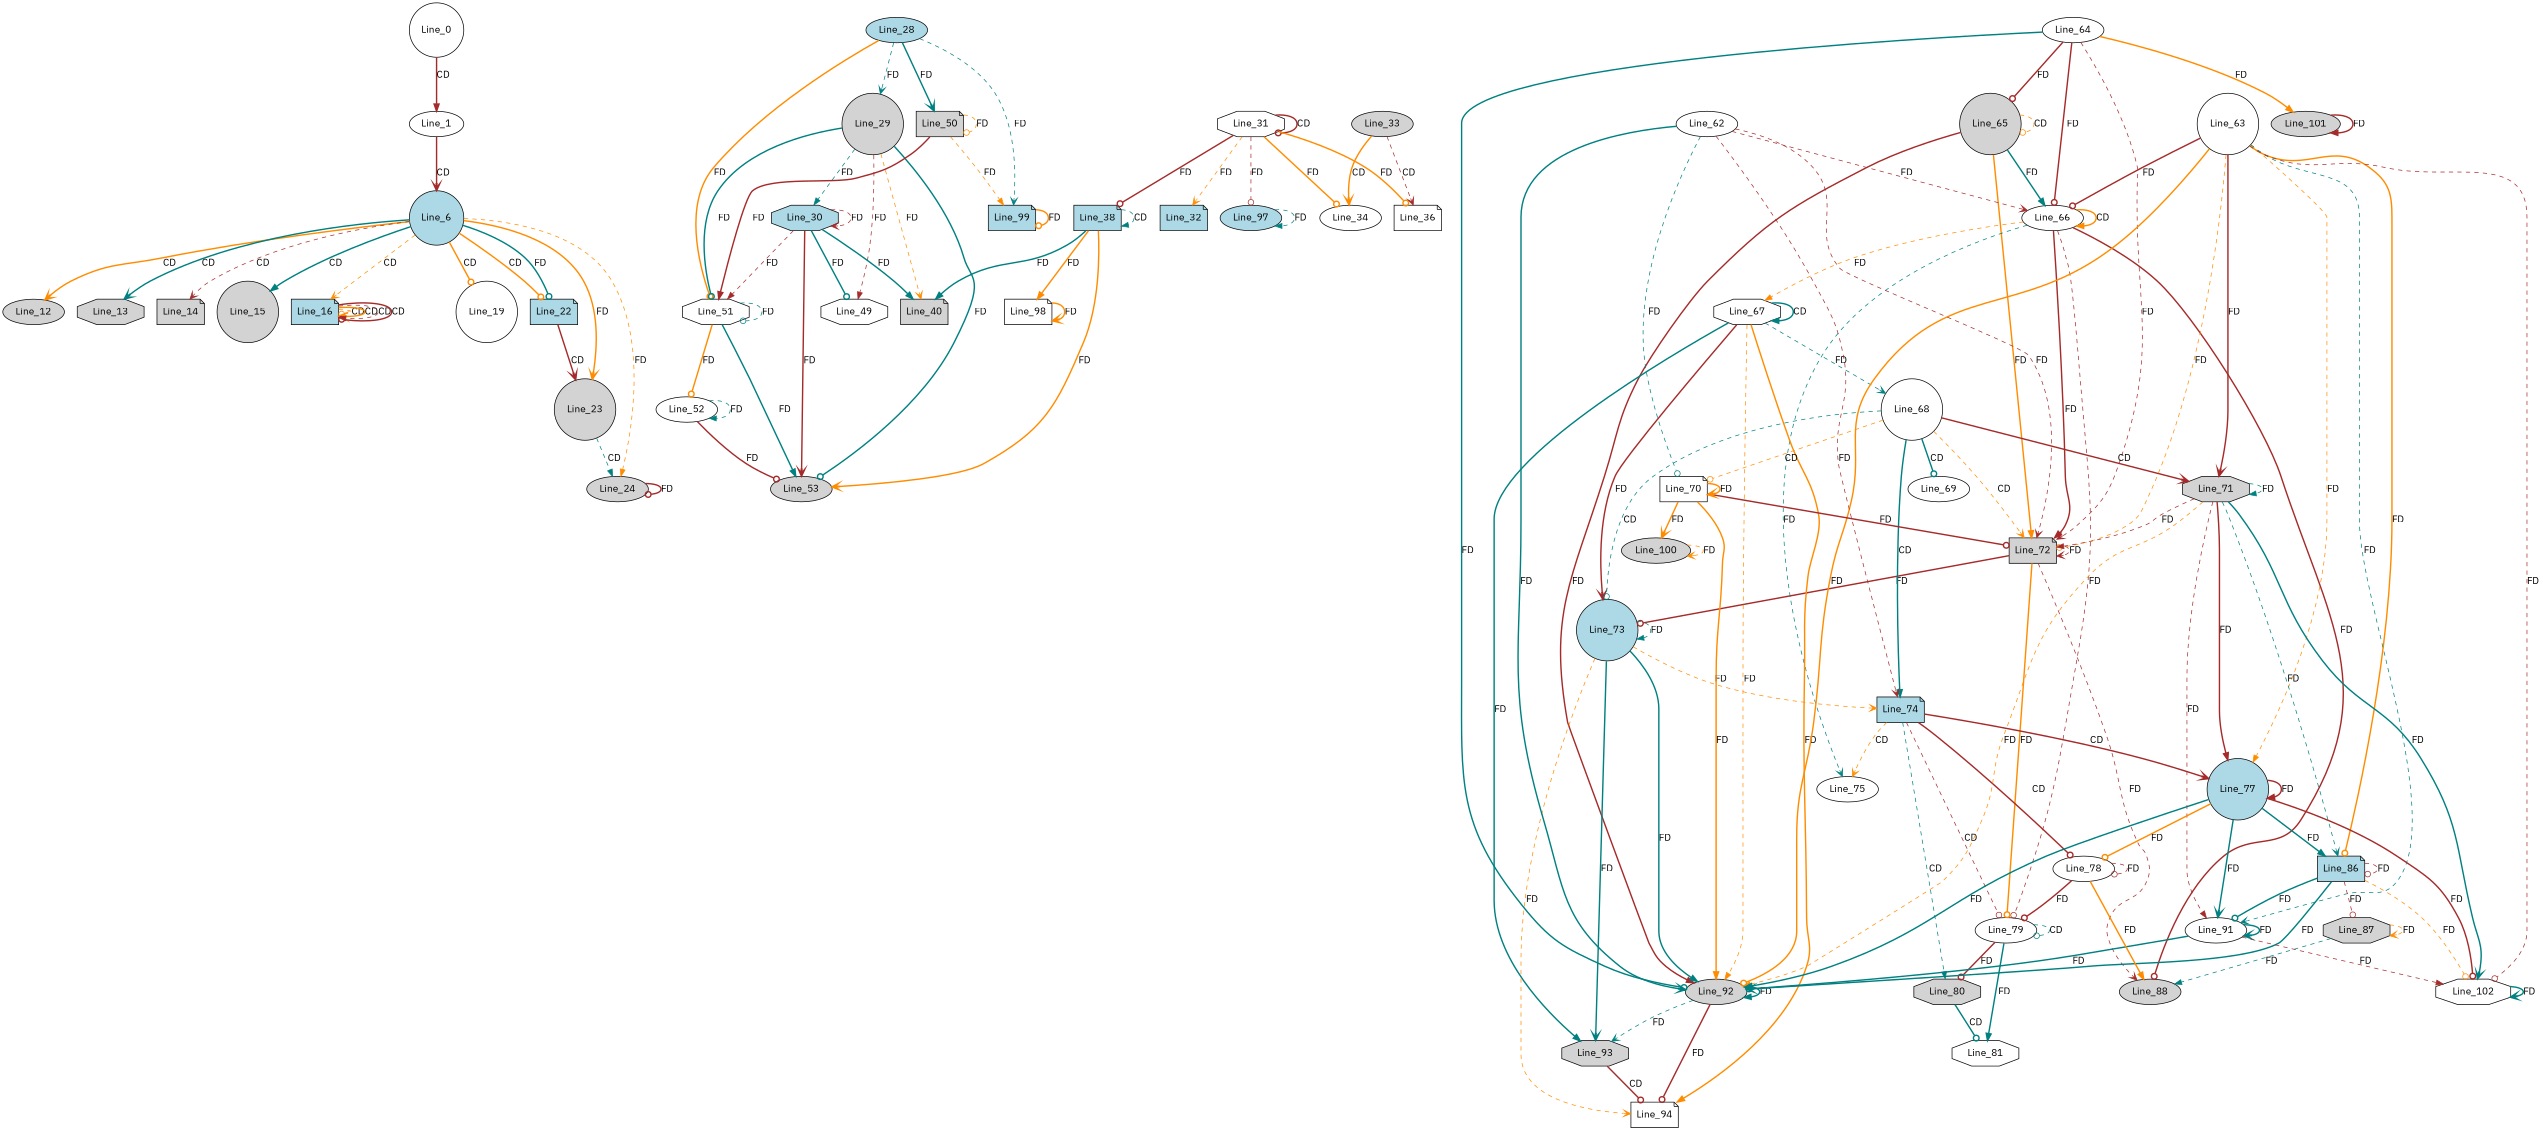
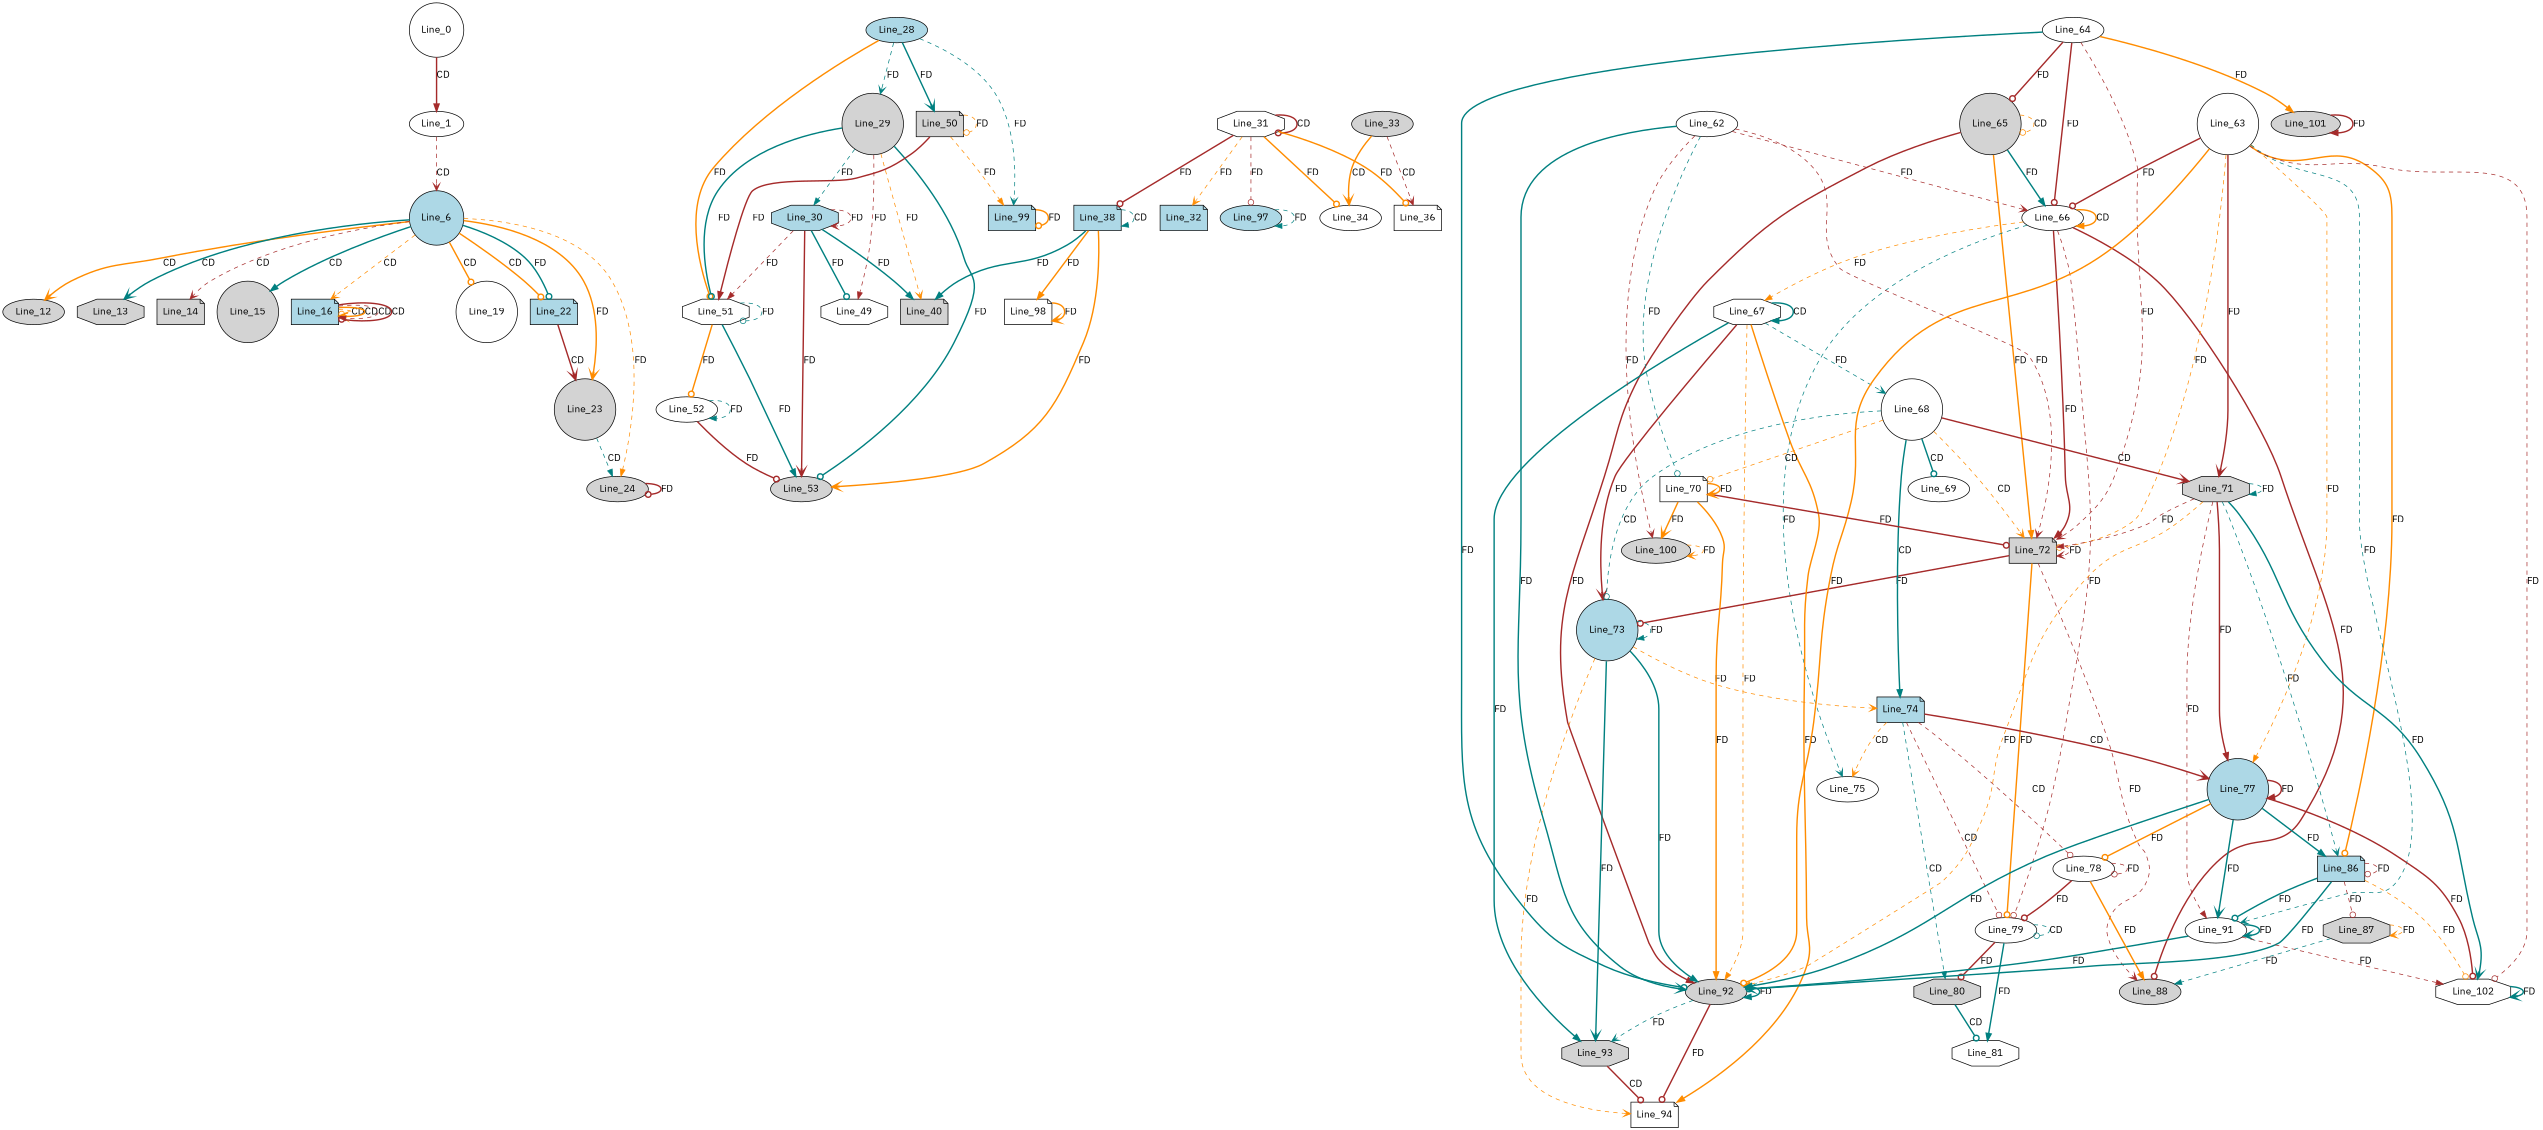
  digraph {
    fontname="IBM Plex Sans"
    node [fillcolor=white fontname="IBM Plex Sans" shape=ellipse style=filled]
    edge [arrowhead=odot color=brown fontname="IBM Plex Sans" style=bold]
    Line_0 [shape=circle]
    Line_1
    n3 [fillcolor=lightblue label=Line_6 shape=circle]
    Line_12 [fillcolor=lightgrey]
    Line_13 [fillcolor=lightgrey shape=octagon]
    Line_14 [fillcolor=lightgrey shape=note]
    Line_15 [fillcolor=lightgrey shape=circle]
    Line_16 [fillcolor=lightblue shape=note]
    Line_19 [shape=circle]
    Line_22 [fillcolor=lightblue shape=note]
    Line_23 [fillcolor=lightgrey shape=circle]
    Line_24 [fillcolor=lightgrey]
    Line_28 [fillcolor=lightblue]
    Line_29 [fillcolor=lightgrey shape=circle]
    Line_50 [fillcolor=lightgrey shape=note]
    Line_51 [shape=octagon]
    Line_99 [fillcolor=lightblue shape=note]
    Line_30 [fillcolor=lightblue shape=octagon]
    Line_40 [fillcolor=lightgrey shape=note]
    Line_49 [shape=octagon]
    Line_53 [fillcolor=lightgrey]
    Line_52
    Line_31 [shape=octagon]
    Line_32 [fillcolor=lightblue shape=note]
    Line_34
    Line_36 [shape=note]
    Line_38 [fillcolor=lightblue shape=note]
    Line_97 [fillcolor=lightblue]
    Line_98 [shape=note]
    Line_33 [fillcolor=lightgrey]
    Line_65 [fillcolor=lightgrey shape=circle]
    Line_66
    Line_72 [fillcolor=lightgrey shape=note]
    Line_92 [fillcolor=lightgrey]
    Line_67 [shape=octagon]
    Line_79
    Line_88 [fillcolor=lightgrey]
    Line_75
    Line_73 [fillcolor=lightblue shape=circle]
    Line_93 [fillcolor=lightgrey shape=octagon]
    Line_94 [shape=note]
    Line_64
    Line_101 [fillcolor=lightgrey]
    Line_68 [shape=circle]
    Line_74 [fillcolor=lightblue shape=note]
    Line_80 [fillcolor=lightgrey shape=octagon]
    Line_81 [shape=octagon]
    Line_63 [shape=circle]
    Line_71 [fillcolor=lightgrey shape=octagon]
    Line_77 [fillcolor=lightblue shape=circle]
    Line_86 [fillcolor=lightblue shape=note]
    Line_91
    Line_102 [shape=octagon]
    Line_78
    Line_87 [fillcolor=lightgrey shape=octagon]
    Line_62
    Line_70 [shape=note]
    Line_100 [fillcolor=lightgrey]
    Line_69
    Line_0 -> Line_1 [arrowhead=normal label=CD]
-   Line_1 -> n3 [arrowhead=vee label=CD]
+   Line_1 -> n3 [arrowhead=vee label=CD style=dashed]
    n3 -> Line_12 [arrowhead=vee color=darkorange label=CD]
    n3 -> Line_13 [arrowhead=vee color=teal label=CD]
    n3 -> Line_14 [arrowhead=vee label=CD style=dashed]
    n3 -> Line_15 [arrowhead=normal color=teal label=CD]
    n3 -> Line_16 [arrowhead=vee color=darkorange label=CD style=dashed]
    n3 -> Line_19 [color=darkorange label=CD]
    n3 -> Line_22 [color=darkorange label=CD]
    n3 -> Line_22 [color=teal label=FD]
    n3 -> Line_23 [arrowhead=vee color=darkorange label=FD]
    n3 -> Line_24 [arrowhead=normal color=darkorange label=FD style=dashed]
    Line_16 -> Line_16 [color=darkorange label=CD style=dashed]
    Line_16 -> Line_16 [arrowhead=vee color=darkorange label=CD]
    Line_16 -> Line_16 [arrowhead=normal label=CD style=dashed]
    Line_16 -> Line_16 [label=CD]
    Line_22 -> Line_23 [arrowhead=vee label=CD]
    Line_23 -> Line_24 [arrowhead=normal color=teal label=CD style=dashed]
    Line_24 -> Line_24 [label=FD]
    Line_28 -> Line_29 [arrowhead=vee color=teal label=FD style=dashed]
    Line_28 -> Line_50 [arrowhead=vee color=teal label=FD]
    Line_28 -> Line_51 [color=darkorange label=FD]
    Line_28 -> Line_99 [arrowhead=vee color=teal label=FD style=dashed]
    Line_29 -> Line_51 [color=teal label=FD]
    Line_29 -> Line_30 [arrowhead=normal color=teal label=FD style=dashed]
    Line_29 -> Line_40 [arrowhead=vee color=darkorange label=FD style=dashed]
    Line_29 -> Line_49 [arrowhead=normal label=FD style=dashed]
    Line_29 -> Line_53 [color=teal label=FD]
    Line_50 -> Line_50 [color=darkorange label=FD style=dashed]
    Line_50 -> Line_51 [arrowhead=normal label=FD]
    Line_50 -> Line_99 [arrowhead=normal color=darkorange label=FD style=dashed]
    Line_51 -> Line_51 [color=teal label=FD style=dashed]
    Line_51 -> Line_53 [arrowhead=normal color=teal label=FD]
    Line_51 -> Line_52 [color=darkorange label=FD]
    Line_99 -> Line_99 [color=darkorange label=FD]
    Line_30 -> Line_51 [arrowhead=normal label=FD style=dashed]
    Line_30 -> Line_30 [arrowhead=vee label=FD style=dashed]
    Line_30 -> Line_40 [arrowhead=normal color=teal label=FD]
    Line_30 -> Line_49 [color=teal label=FD]
    Line_30 -> Line_53 [arrowhead=vee label=FD]
    Line_52 -> Line_53 [label=FD]
    Line_52 -> Line_52 [arrowhead=normal color=teal label=FD style=dashed]
    Line_31 -> Line_31 [label=CD]
    Line_31 -> Line_32 [arrowhead=vee color=darkorange label=FD style=dashed]
    Line_31 -> Line_34 [color=darkorange label=FD]
    Line_31 -> Line_36 [color=darkorange label=FD]
    Line_31 -> Line_38 [label=FD]
    Line_31 -> Line_97 [label=FD style=dashed]
    Line_38 -> Line_40 [arrowhead=normal color=teal label=FD]
    Line_38 -> Line_53 [arrowhead=vee color=darkorange label=FD]
    Line_38 -> Line_38 [arrowhead=normal color=teal label=CD style=dashed]
    Line_38 -> Line_98 [arrowhead=normal color=darkorange label=FD]
    Line_97 -> Line_97 [arrowhead=normal color=teal label=FD style=dashed]
    Line_98 -> Line_98 [arrowhead=vee color=darkorange label=FD]
    Line_33 -> Line_34 [arrowhead=vee color=darkorange label=CD]
    Line_33 -> Line_36 [arrowhead=vee label=CD style=dashed]
    Line_65 -> Line_65 [color=darkorange label=CD style=dashed]
    Line_65 -> Line_66 [arrowhead=normal color=teal label=FD]
    Line_65 -> Line_72 [arrowhead=normal color=darkorange label=FD]
    Line_65 -> Line_92 [arrowhead=normal label=FD]
    Line_66 -> Line_66 [arrowhead=normal color=darkorange label=CD]
    Line_66 -> Line_72 [arrowhead=normal label=FD]
    Line_66 -> Line_67 [arrowhead=normal color=darkorange label=FD style=dashed]
    Line_66 -> Line_79 [label=FD style=dashed]
    Line_66 -> Line_88 [label=FD]
    Line_66 -> Line_75 [arrowhead=vee color=teal label=FD style=dashed]
    Line_72 -> Line_72 [arrowhead=vee label=FD style=dashed]
    Line_72 -> Line_79 [color=darkorange label=FD]
    Line_72 -> Line_88 [arrowhead=vee label=FD style=dashed]
    Line_72 -> Line_73 [label=FD]
    Line_92 -> Line_92 [arrowhead=normal color=teal label=FD]
    Line_92 -> Line_93 [arrowhead=vee color=teal label=FD style=dashed]
    Line_92 -> Line_94 [label=FD]
    Line_67 -> Line_92 [arrowhead=normal color=darkorange label=FD style=dashed]
    Line_67 -> Line_67 [arrowhead=normal color=teal label=CD]
    Line_67 -> Line_73 [arrowhead=vee label=FD]
    Line_67 -> Line_93 [arrowhead=normal color=teal label=FD]
    Line_67 -> Line_94 [arrowhead=normal color=darkorange label=FD]
    Line_67 -> Line_68 [arrowhead=vee color=teal label=FD style=dashed]
    Line_79 -> Line_79 [color=teal label=CD style=dashed]
    Line_79 -> Line_80 [label=FD]
    Line_79 -> Line_81 [arrowhead=normal color=teal label=FD]
    Line_73 -> Line_92 [arrowhead=normal color=teal label=FD]
    Line_73 -> Line_73 [arrowhead=normal color=teal label=FD style=dashed]
    Line_73 -> Line_93 [arrowhead=vee color=teal label=FD]
    Line_73 -> Line_94 [arrowhead=vee color=darkorange label=FD style=dashed]
    Line_73 -> Line_74 [arrowhead=vee color=darkorange label=FD style=dashed]
    Line_93 -> Line_94 [label=CD]
    Line_64 -> Line_65 [label=FD]
    Line_64 -> Line_66 [label=FD]
    Line_64 -> Line_72 [arrowhead=vee label=FD style=dashed]
    Line_64 -> Line_92 [color=teal label=FD]
    Line_64 -> Line_101 [arrowhead=normal color=darkorange label=FD]
    Line_101 -> Line_101 [arrowhead=normal label=FD]
    Line_68 -> Line_72 [arrowhead=vee color=darkorange label=CD style=dashed]
    Line_68 -> Line_73 [color=teal label=CD style=dashed]
    Line_68 -> Line_74 [arrowhead=normal color=teal label=CD]
    Line_68 -> Line_71 [arrowhead=vee label=CD]
    Line_68 -> Line_70 [color=darkorange label=CD style=dashed]
    Line_68 -> Line_69 [color=teal label=CD]
    Line_74 -> Line_79 [label=CD style=dashed]
    Line_74 -> Line_75 [arrowhead=vee color=darkorange label=CD style=dashed]
    Line_74 -> Line_80 [arrowhead=normal color=teal label=CD style=dashed]
    Line_74 -> Line_77 [arrowhead=vee label=CD]
-   Line_74 -> Line_78 [label=CD]
+   Line_74 -> Line_78 [label=CD style=dashed]
    Line_80 -> Line_81 [color=teal label=CD]
    Line_63 -> Line_66 [label=FD]
    Line_63 -> Line_72 [color=darkorange label=FD style=dashed]
    Line_63 -> Line_92 [color=darkorange label=FD]
    Line_63 -> Line_71 [arrowhead=vee label=FD]
    Line_63 -> Line_77 [arrowhead=normal color=darkorange label=FD style=dashed]
    Line_63 -> Line_86 [color=darkorange label=FD]
    Line_63 -> Line_91 [arrowhead=vee color=teal label=FD style=dashed]
    Line_63 -> Line_102 [label=FD style=dashed]
    Line_71 -> Line_72 [arrowhead=normal label=FD style=dashed]
    Line_71 -> Line_92 [arrowhead=normal color=darkorange label=FD style=dashed]
    Line_71 -> Line_71 [arrowhead=normal color=teal label=FD style=dashed]
    Line_71 -> Line_77 [arrowhead=normal label=FD]
    Line_71 -> Line_86 [arrowhead=vee color=teal label=FD style=dashed]
    Line_71 -> Line_91 [arrowhead=normal label=FD style=dashed]
    Line_71 -> Line_102 [arrowhead=vee color=teal label=FD]
    Line_77 -> Line_92 [arrowhead=normal color=teal label=FD]
    Line_77 -> Line_77 [arrowhead=normal label=FD]
    Line_77 -> Line_86 [arrowhead=normal color=teal label=FD]
    Line_77 -> Line_91 [arrowhead=vee color=teal label=FD]
    Line_77 -> Line_102 [label=FD]
    Line_77 -> Line_78 [color=darkorange label=FD]
    Line_86 -> Line_92 [arrowhead=vee color=teal label=FD]
    Line_86 -> Line_86 [label=FD style=dashed]
    Line_86 -> Line_91 [color=teal label=FD]
    Line_86 -> Line_102 [color=darkorange label=FD style=dashed]
    Line_86 -> Line_87 [label=FD style=dashed]
    Line_91 -> Line_92 [color=teal label=FD]
    Line_91 -> Line_91 [arrowhead=vee color=teal label=FD]
    Line_91 -> Line_102 [arrowhead=normal label=FD style=dashed]
    Line_102 -> Line_102 [arrowhead=vee color=teal label=FD]
    Line_78 -> Line_79 [label=FD]
    Line_78 -> Line_88 [arrowhead=normal color=darkorange label=FD]
    Line_78 -> Line_78 [label=FD style=dashed]
    Line_87 -> Line_88 [arrowhead=normal color=teal label=FD style=dashed]
    Line_87 -> Line_87 [arrowhead=vee color=darkorange label=FD style=dashed]
    Line_62 -> Line_66 [arrowhead=vee label=FD style=dashed]
    Line_62 -> Line_72 [arrowhead=vee label=FD style=dashed]
    Line_62 -> Line_92 [arrowhead=vee color=teal label=FD]
    Line_62 -> Line_70 [color=teal label=FD style=dashed]
-   Line_62 -> Line_74 [arrowhead=vee label=FD style=dashed]
+   Line_62 -> Line_100 [arrowhead=vee label=FD style=dashed]
    Line_70 -> Line_72 [label=FD]
    Line_70 -> Line_92 [arrowhead=normal color=darkorange label=FD]
    Line_70 -> Line_70 [arrowhead=vee color=darkorange label=FD]
    Line_70 -> Line_100 [arrowhead=vee color=darkorange label=FD]
    Line_100 -> Line_100 [arrowhead=vee color=darkorange label=FD style=dashed]
  }
